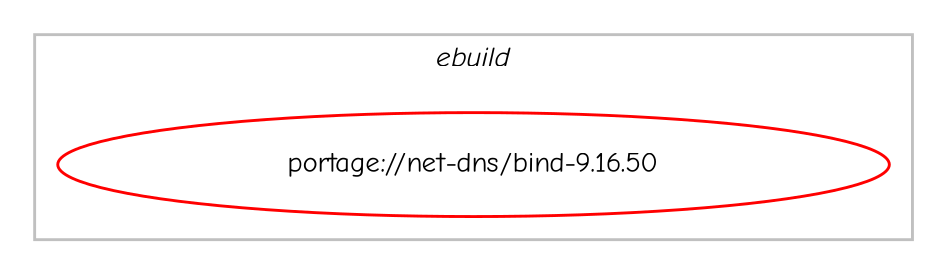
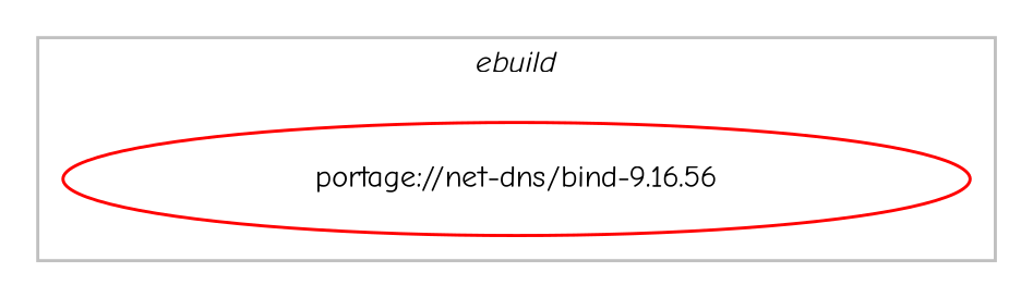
  digraph {
    compound=true
    concentrate=true
    fontname="Comic Neue"
    fontsize=10
    newrank=true
    rankdir=TB
    ranksep=1.5
-   n1 [color=red fontname="Comic Neue" fontsize=10 label="portage://net-dns/bind-9.16.50" width=4]
+   n1 [color=red fontname="Comic Neue" fontsize=10 label="portage://net-dns/bind-9.16.56" width=4]
    subgraph cluster_1 {
      color=gray
      label=<<i>ebuild</i>>
      n1
    }
    subgraph cluster_2 {
      color=gray
      label=<<i>dependencies</i>>
      subgraph cluster_3 {
        color=gray
        fillcolor="#eeeeee"
        label=<<i>compile</i>>
        style=filled
      }
      subgraph cluster_4 {
        color=gray
        fillcolor="#eeeeee"
        label=<<i>compile and run</i>>
        style=filled
      }
      subgraph cluster_5 {
        color=gray
        fillcolor="#eeeeee"
        label=<<i>run</i>>
        style=filled
      }
    }
    subgraph cluster_6 {
      color=gray
      label=<<i>candidates</i>>
      rank=same
    }
  }
